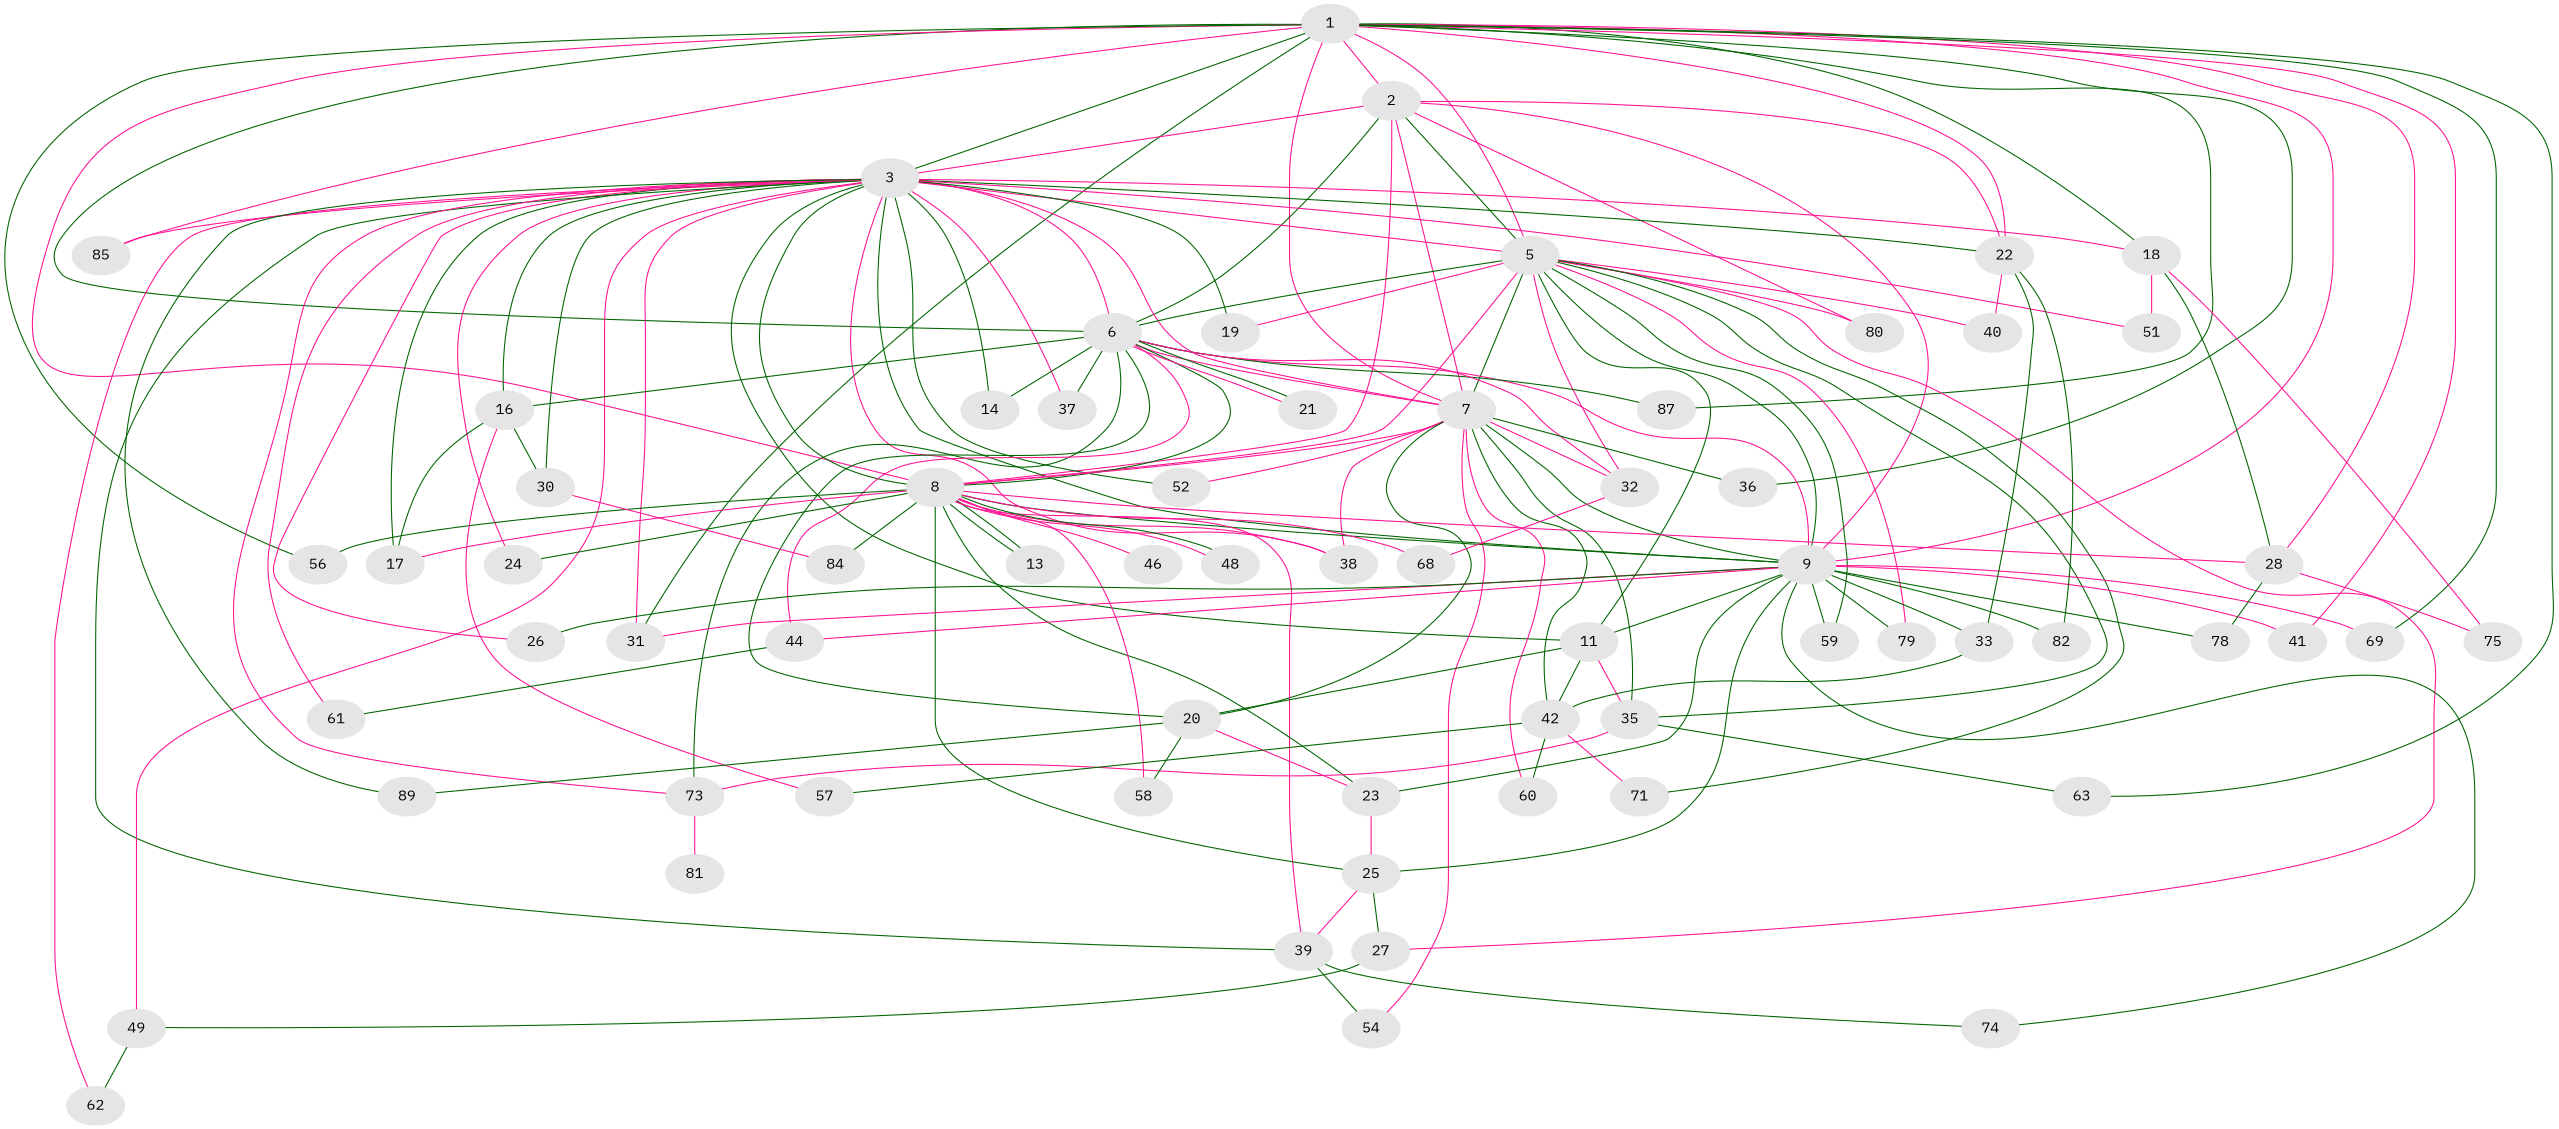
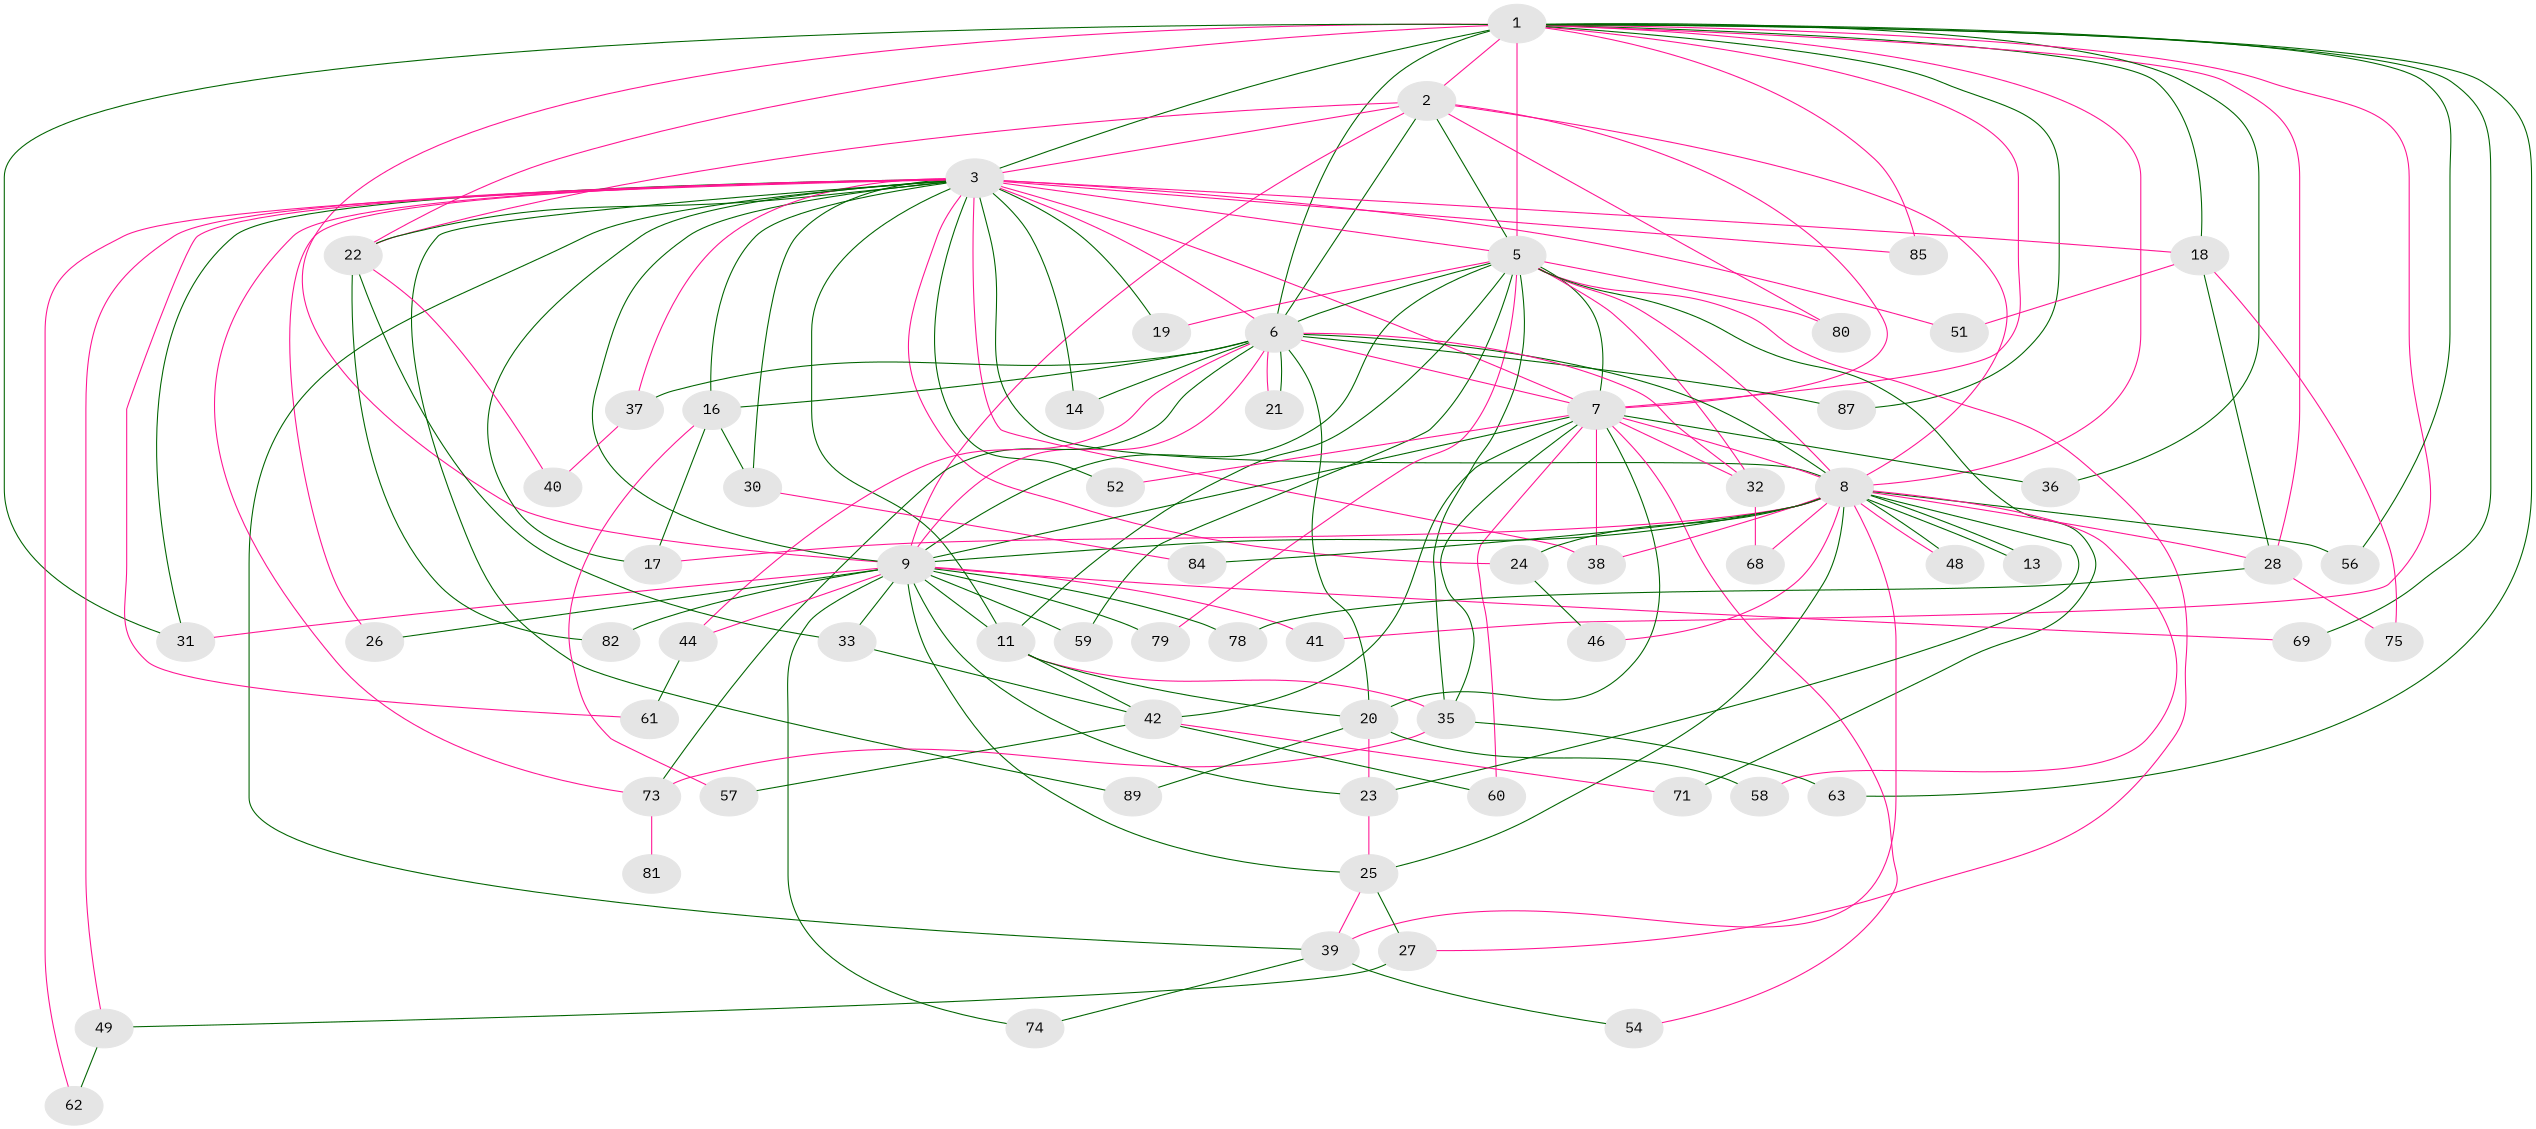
  graph {
    fontname="IBM Plex Mono"
    node [color=gray90 fontname="IBM Plex Mono" style=filled]
    edge [color=darkgreen fontname="IBM Plex Mono"]
    1 [super="+10"]
    2 [super="+55"]
    3 [super="+4"]
    5 [super="+66"]
    6 [super="+12"]
    7 [super="+70"]
    8 [super="+50"]
    9 [super="+34"]
    18
    22 [super="+76"]
    28 [super="+64"]
    31 [super="+47"]
    36
    41
    56
    63
    69
    85
    87
    80
    11 [super="+15"]
    14
    16 [super="+86"]
    17
    19
    24
    26
    30 [super="+67"]
    37
    38 [super="+83"]
    39 [super="+53"]
    49
    51
    52
    61
    62
    73
    89
    27
    32 [super="+43"]
    35 [super="+45"]
    40
    59
    71
    79
    20 [super="+29"]
    21
    44
    42 [super="+77"]
    54
    60
    13
    23 [super="+72"]
    25 [super="+68"]
    46
    48
    58
    84
    n59 [label=68]
    33
    74
    78
    82
    75
    57
    81
    1 -- 2 [color=deeppink weight=2]
    1 -- 3 [weight=4]
    1 -- 5 [color=deeppink weight=2]
    1 -- 6 [weight=3]
    1 -- 7 [color=deeppink weight=2]
    1 -- 8 [color=deeppink weight=2]
    1 -- 9 [color=deeppink weight=2]
    1 -- 18
    1 -- 22 [color=deeppink]
    1 -- 28 [color=deeppink]
    1 -- 31
    1 -- 36
    1 -- 41 [color=deeppink]
    1 -- 56
    1 -- 63
    1 -- 69
    1 -- 85 [color=deeppink]
    1 -- 87
    2 -- 3 [color=deeppink weight=2]
    2 -- 5
    2 -- 6
    2 -- 7 [color=deeppink]
    2 -- 8 [color=deeppink]
    2 -- 9 [color=deeppink weight=2]
    2 -- 22 [color=deeppink]
    2 -- 80 [color=deeppink]
    3 -- 5 [color=deeppink weight=2]
    3 -- 6 [color=deeppink weight=2]
    3 -- 7 [color=deeppink weight=2]
    3 -- 8 [weight=2]
    3 -- 9 [weight=2]
    3 -- 18 [color=deeppink]
    3 -- 22
-   3 -- 31 [color=deeppink]
+   3 -- 31
    3 -- 85 [color=deeppink]
    3 -- 11
    3 -- 14
    3 -- 16
    3 -- 17
    3 -- 19
    3 -- 24 [color=deeppink]
    3 -- 26 [color=deeppink]
    3 -- 30 [weight=2]
    3 -- 37 [color=deeppink]
    3 -- 38 [color=deeppink]
    3 -- 39
    3 -- 49 [color=deeppink]
    3 -- 51 [color=deeppink]
    3 -- 52
    3 -- 61 [color=deeppink]
    3 -- 62 [color=deeppink]
    3 -- 73 [color=deeppink]
    3 -- 89
    5 -- 6
    5 -- 7
    5 -- 8 [color=deeppink weight=2]
    5 -- 9
    5 -- 80 [color=deeppink]
    5 -- 11
    5 -- 19 [color=deeppink]
    5 -- 27 [color=deeppink]
    5 -- 32 [color=deeppink weight=2]
    5 -- 35
-   5 -- 40 [color=deeppink]
+   37 -- 40 [color=deeppink]
    5 -- 59
    5 -- 71
    5 -- 79 [color=deeppink]
    6 -- 7 [color=deeppink]
    6 -- 8
    6 -- 9 [color=deeppink]
    6 -- 87
    6 -- 14
    6 -- 16
    6 -- 37
    6 -- 73
    6 -- 32 [color=deeppink]
    6 -- 20
    6 -- 21 [color=deeppink]
    6 -- 21
    6 -- 44 [color=deeppink]
    7 -- 8 [color=deeppink]
    7 -- 9 [weight=2]
    7 -- 36
    7 -- 38 [color=deeppink]
    7 -- 52 [color=deeppink]
    7 -- 32 [color=deeppink]
    7 -- 35
    7 -- 20
    7 -- 42
    7 -- 54 [color=deeppink]
    7 -- 60 [color=deeppink]
    8 -- 9
    8 -- 28 [color=deeppink]
    8 -- 56
    8 -- 17 [color=deeppink]
    8 -- 24
    8 -- 38 [color=deeppink]
    8 -- 39 [color=deeppink]
    8 -- 13
    8 -- 13
    8 -- 23
    8 -- 25
    8 -- 46 [color=deeppink]
    8 -- 48 [color=deeppink]
    8 -- 48
    8 -- 58 [color=deeppink]
    8 -- 84
    8 -- n59 [color=deeppink]
    9 -- 31 [color=deeppink]
    9 -- 41 [color=deeppink]
    9 -- 69 [color=deeppink]
    9 -- 11
    9 -- 26
    9 -- 59
    9 -- 79
    9 -- 44 [color=deeppink]
    9 -- 23
    9 -- 25
    9 -- 33
    9 -- 74
    9 -- 78
    9 -- 82
    18 -- 28
    18 -- 51 [color=deeppink]
    18 -- 75 [color=deeppink]
    22 -- 40 [color=deeppink]
    22 -- 33
    22 -- 82
    28 -- 78
    28 -- 75 [color=deeppink]
    11 -- 35 [color=deeppink]
    11 -- 20
    11 -- 42
    16 -- 17
    16 -- 30
    16 -- 57 [color=deeppink]
+   24 -- 46
    30 -- 84 [color=deeppink]
    39 -- 54
    39 -- 74
    49 -- 62
    73 -- 81 [color=deeppink]
    27 -- 49
    32 -- n59 [color=deeppink]
    35 -- 63
    35 -- 73 [color=deeppink]
    20 -- 89
    20 -- 23 [color=deeppink]
    20 -- 58
    44 -- 61
    42 -- 71 [color=deeppink]
    42 -- 60
    42 -- 57
    23 -- 25 [color=deeppink]
    25 -- 39 [color=deeppink]
    25 -- 27
    33 -- 42
  }
